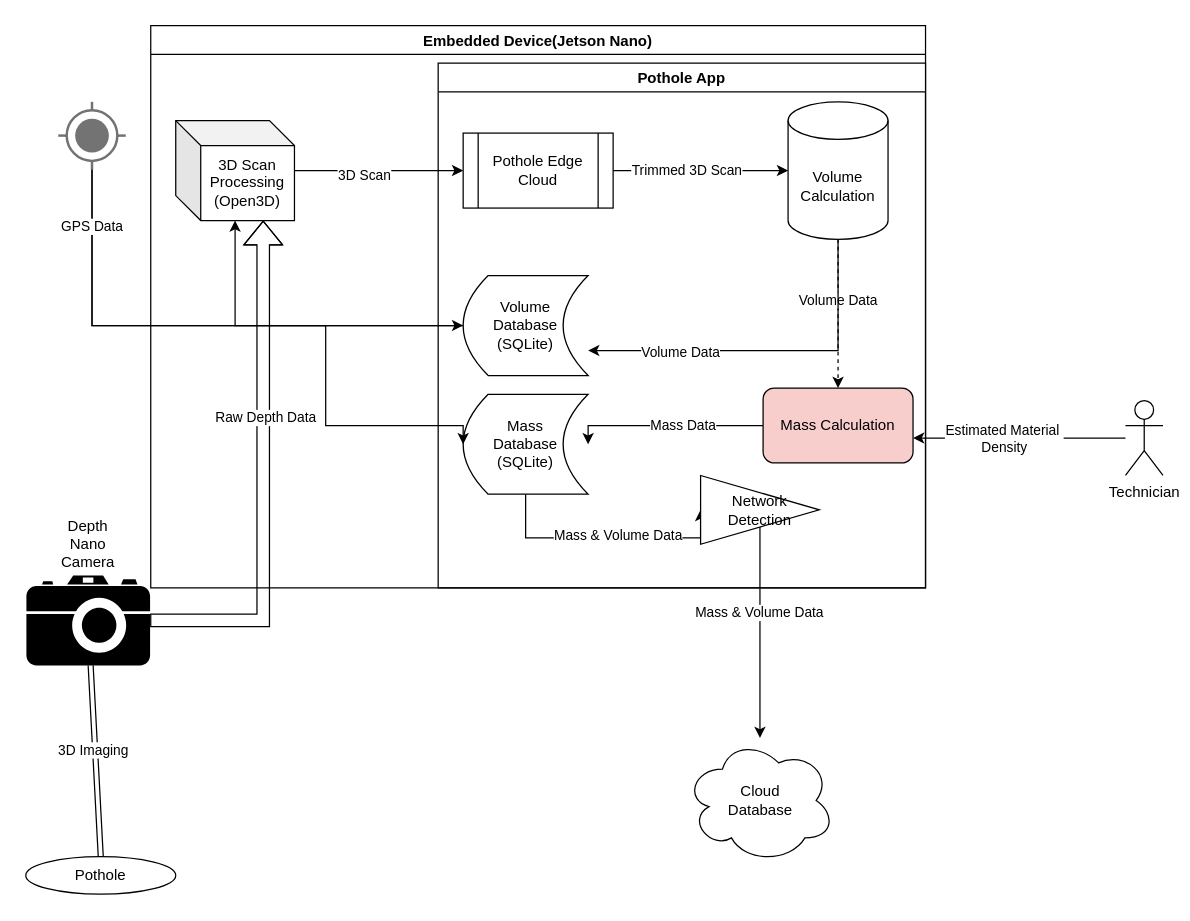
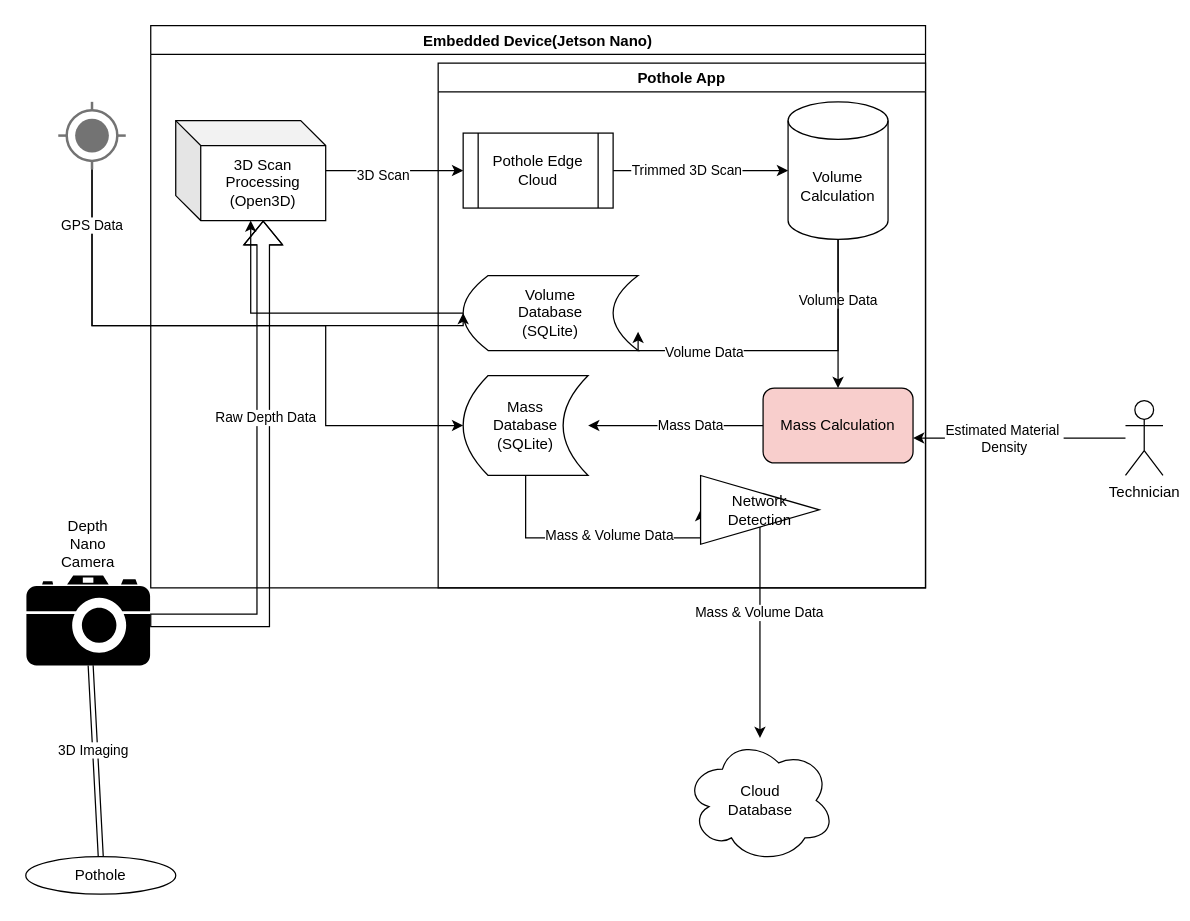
  <mxCell id="0" />
  <mxCell id="1" parent="0" />
  <mxCell id="2" value="Pothole" style="ellipse;whiteSpace=wrap;html=1;" parent="1" vertex="1"><mxGeometry x="20" y="685" width="120" height="30" as="geometry" /></mxCell>
  <mxCell id="3" style="rounded=0;orthogonalLoop=1;jettySize=auto;html=1;entryX=0.5;entryY=0;entryDx=0;entryDy=0;shape=link;elbow=vertical;" parent="1" source="7" target="2" edge="1"><mxGeometry relative="1" as="geometry" /></mxCell>
  <mxCell id="4" value="3D Imaging" style="edgeLabel;html=1;align=center;verticalAlign=middle;resizable=0;points=[];" parent="3" vertex="1" connectable="0"><mxGeometry x="-0.119" y="-2" relative="1" as="geometry"><mxPoint as="offset" /></mxGeometry></mxCell>
  <mxCell id="5" style="edgeStyle=orthogonalEdgeStyle;rounded=0;orthogonalLoop=1;jettySize=auto;html=1;entryX=0;entryY=0;entryDx=70;entryDy=80;entryPerimeter=0;elbow=vertical;shape=flexArrow;" parent="1" source="7" target="11" edge="1"><mxGeometry relative="1" as="geometry" /></mxCell>
  <mxCell id="6" value="Raw Depth Data" style="edgeLabel;html=1;align=center;verticalAlign=middle;resizable=0;points=[];" parent="5" vertex="1" connectable="0"><mxGeometry x="0.232" y="-1" relative="1" as="geometry"><mxPoint as="offset" /></mxGeometry></mxCell>
  <mxCell id="7" value="" style="shape=mxgraph.signs.tech.camera_2;html=1;pointerEvents=1;fillColor=#000000;strokeColor=none;verticalLabelPosition=bottom;verticalAlign=top;align=center;" parent="1" vertex="1"><mxGeometry x="20.5" y="460" width="99" height="72" as="geometry" /></mxCell>
  <mxCell id="8" value="Depth Nano Camera" style="text;html=1;strokeColor=none;fillColor=none;align=center;verticalAlign=middle;whiteSpace=wrap;rounded=0;" parent="1" vertex="1"><mxGeometry x="40" y="420" width="60" height="30" as="geometry" /></mxCell>
  <mxCell id="9" style="edgeStyle=none;rounded=0;orthogonalLoop=1;jettySize=auto;html=1;entryX=0;entryY=0.5;entryDx=0;entryDy=0;elbow=vertical;" parent="1" source="11" target="14" edge="1"><mxGeometry relative="1" as="geometry"><Array as="points" /></mxGeometry></mxCell>
  <mxCell id="10" value="3D Scan" style="edgeLabel;html=1;align=center;verticalAlign=middle;resizable=0;points=[];" parent="9" vertex="1" connectable="0"><mxGeometry x="-0.182" y="-3" relative="1" as="geometry"><mxPoint as="offset" /></mxGeometry></mxCell>
- <mxCell id="11" value="3D Scan Processing&lt;br&gt;(Open3D)" style="shape=cube;whiteSpace=wrap;html=1;boundedLbl=1;backgroundOutline=1;darkOpacity=0.05;darkOpacity2=0.1;" parent="1" vertex="1"><mxGeometry x="140" y="96" width="95" height="80" as="geometry" /></mxCell>
+ <mxCell id="11" value="3D Scan Processing&lt;br&gt;(Open3D)" style="shape=cube;whiteSpace=wrap;html=1;boundedLbl=1;backgroundOutline=1;darkOpacity=0.05;darkOpacity2=0.1;" parent="1" vertex="1"><mxGeometry x="140" y="96" width="120" height="80" as="geometry" /></mxCell>
  <mxCell id="12" style="edgeStyle=none;rounded=0;orthogonalLoop=1;jettySize=auto;html=1;elbow=vertical;" parent="1" source="14" target="19" edge="1"><mxGeometry relative="1" as="geometry" /></mxCell>
  <mxCell id="13" value="Trimmed 3D Scan" style="edgeLabel;html=1;align=center;verticalAlign=middle;resizable=0;points=[];" parent="12" vertex="1" connectable="0"><mxGeometry x="-0.169" y="1" relative="1" as="geometry"><mxPoint as="offset" /></mxGeometry></mxCell>
  <mxCell id="14" value="Pothole Edge Cloud" style="shape=process;whiteSpace=wrap;html=1;backgroundOutline=1;" parent="1" vertex="1"><mxGeometry x="370" y="106" width="120" height="60" as="geometry" /></mxCell>
- <mxCell id="15" style="edgeStyle=orthogonalEdgeStyle;rounded=0;orthogonalLoop=1;jettySize=auto;html=1;entryX=0.5;entryY=0;entryDx=0;entryDy=0;elbow=vertical;dashed=1;" parent="1" source="19" target="23" edge="1"><mxGeometry relative="1" as="geometry" /></mxCell>
+ <mxCell id="15" style="edgeStyle=orthogonalEdgeStyle;rounded=0;orthogonalLoop=1;jettySize=auto;html=1;entryX=0.5;entryY=0;entryDx=0;entryDy=0;elbow=vertical;" parent="1" source="19" target="23" edge="1"><mxGeometry relative="1" as="geometry" /></mxCell>
  <mxCell id="16" value="Volume Data" style="edgeLabel;html=1;align=center;verticalAlign=middle;resizable=0;points=[];" parent="15" vertex="1" connectable="0"><mxGeometry x="-0.197" y="-1" relative="1" as="geometry"><mxPoint as="offset" /></mxGeometry></mxCell>
  <mxCell id="17" style="edgeStyle=orthogonalEdgeStyle;rounded=0;orthogonalLoop=1;jettySize=auto;html=1;entryX=1;entryY=0.75;entryDx=0;entryDy=0;elbow=vertical;" parent="1" source="19" target="25" edge="1"><mxGeometry relative="1" as="geometry"><Array as="points"><mxPoint x="670" y="280" /></Array></mxGeometry></mxCell>
  <mxCell id="18" value="Volume Data" style="edgeLabel;html=1;align=center;verticalAlign=middle;resizable=0;points=[];" parent="17" vertex="1" connectable="0"><mxGeometry x="0.492" y="1" relative="1" as="geometry"><mxPoint as="offset" /></mxGeometry></mxCell>
  <mxCell id="19" value="Volume Calculation" style="shape=cylinder3;whiteSpace=wrap;html=1;boundedLbl=1;backgroundOutline=1;size=15;" parent="1" vertex="1"><mxGeometry x="630" y="81" width="80" height="110" as="geometry" /></mxCell>
  <mxCell id="20" value="Embedded Device(Jetson Nano)" style="swimlane;" parent="1" vertex="1"><mxGeometry x="120" y="20" width="620" height="450" as="geometry" /></mxCell>
  <mxCell id="21" style="edgeStyle=orthogonalEdgeStyle;rounded=0;orthogonalLoop=1;jettySize=auto;html=1;entryX=1;entryY=0.5;entryDx=0;entryDy=0;elbow=vertical;" parent="20" source="23" target="28" edge="1"><mxGeometry relative="1" as="geometry"><Array as="points"><mxPoint x="430" y="320" /><mxPoint x="430" y="320" /></Array></mxGeometry></mxCell>
  <mxCell id="22" value="Mass Data" style="edgeLabel;html=1;align=center;verticalAlign=middle;resizable=0;points=[];" parent="21" vertex="1" connectable="0"><mxGeometry x="-0.158" y="-1" relative="1" as="geometry"><mxPoint as="offset" /></mxGeometry></mxCell>
  <mxCell id="23" value="Mass Calculation" style="rounded=1;whiteSpace=wrap;html=1;fillColor=#f8cecc;" parent="20" vertex="1"><mxGeometry x="490" y="290" width="120" height="60" as="geometry" /></mxCell>
  <mxCell id="24" value="" style="edgeStyle=orthogonalEdgeStyle;rounded=0;orthogonalLoop=1;jettySize=auto;html=1;" edge="1" parent="20" source="25" target="11"><mxGeometry relative="1" as="geometry" /></mxCell>
- <mxCell id="25" value="Volume &lt;br&gt;Database&lt;br&gt;(SQLite)" style="shape=dataStorage;whiteSpace=wrap;html=1;fixedSize=1;" parent="20" vertex="1"><mxGeometry x="250" y="200" width="100" height="80" as="geometry" /></mxCell>
+ <mxCell id="25" value="Volume &lt;br&gt;Database&lt;br&gt;(SQLite)" style="shape=dataStorage;whiteSpace=wrap;html=1;fixedSize=1;" parent="20" vertex="1"><mxGeometry x="250" y="200" width="140" height="60" as="geometry" /></mxCell>
  <mxCell id="26" style="edgeStyle=orthogonalEdgeStyle;rounded=0;orthogonalLoop=1;jettySize=auto;html=1;entryX=0;entryY=0.5;entryDx=0;entryDy=0;" edge="1" parent="20" source="28" target="30"><mxGeometry relative="1" as="geometry"><Array as="points"><mxPoint x="300" y="410" /></Array></mxGeometry></mxCell>
  <mxCell id="27" value="Mass &amp;amp; Volume Data" style="edgeLabel;html=1;align=center;verticalAlign=middle;resizable=0;points=[];" vertex="1" connectable="0" parent="26"><mxGeometry x="0.089" y="3" relative="1" as="geometry"><mxPoint as="offset" /></mxGeometry></mxCell>
- <mxCell id="28" value="Mass&lt;br&gt;Database&lt;br&gt;(SQLite)" style="shape=dataStorage;whiteSpace=wrap;html=1;fixedSize=1;" parent="20" vertex="1"><mxGeometry x="250" y="295" width="100" height="80" as="geometry" /></mxCell>
+ <mxCell id="28" value="Mass&lt;br&gt;Database&lt;br&gt;(SQLite)" style="shape=dataStorage;whiteSpace=wrap;html=1;fixedSize=1;" parent="20" vertex="1"><mxGeometry x="250" y="280" width="100" height="80" as="geometry" /></mxCell>
  <mxCell id="29" value="Pothole App" style="swimlane;" vertex="1" parent="20"><mxGeometry x="230" y="30" width="390" height="420" as="geometry" /></mxCell>
  <mxCell id="30" value="Network&lt;br&gt;Detection" style="triangle;whiteSpace=wrap;html=1;" vertex="1" parent="29"><mxGeometry x="210" y="330" width="95" height="55" as="geometry" /></mxCell>
  <mxCell id="31" style="edgeStyle=orthogonalEdgeStyle;rounded=0;orthogonalLoop=1;jettySize=auto;html=1;elbow=vertical;" parent="1" source="33" edge="1"><mxGeometry relative="1" as="geometry"><mxPoint x="730" y="350" as="targetPoint" /></mxGeometry></mxCell>
  <mxCell id="32" value="Estimated Material&amp;nbsp;&lt;br&gt;Density" style="edgeLabel;html=1;align=center;verticalAlign=middle;resizable=0;points=[];" parent="31" vertex="1" connectable="0"><mxGeometry x="0.153" relative="1" as="geometry"><mxPoint as="offset" /></mxGeometry></mxCell>
  <mxCell id="33" value="Technician" style="shape=umlActor;verticalLabelPosition=bottom;verticalAlign=top;html=1;outlineConnect=0;rotation=0;" parent="1" vertex="1"><mxGeometry x="900" y="320" width="30" height="60" as="geometry" /></mxCell>
  <mxCell id="34" style="edgeStyle=orthogonalEdgeStyle;rounded=0;orthogonalLoop=1;jettySize=auto;html=1;entryX=0;entryY=0.5;entryDx=0;entryDy=0;elbow=vertical;" parent="1" source="37" target="25" edge="1"><mxGeometry relative="1" as="geometry"><Array as="points"><mxPoint x="73" y="260" /></Array></mxGeometry></mxCell>
  <mxCell id="35" style="edgeStyle=orthogonalEdgeStyle;rounded=0;orthogonalLoop=1;jettySize=auto;html=1;entryX=0;entryY=0.5;entryDx=0;entryDy=0;elbow=vertical;" parent="1" source="37" target="28" edge="1"><mxGeometry relative="1" as="geometry"><Array as="points"><mxPoint x="73" y="260" /><mxPoint x="260" y="260" /><mxPoint x="260" y="340" /></Array></mxGeometry></mxCell>
  <mxCell id="36" value="GPS Data" style="edgeLabel;html=1;align=center;verticalAlign=middle;resizable=0;points=[];" parent="35" vertex="1" connectable="0"><mxGeometry x="-0.825" y="-1" relative="1" as="geometry"><mxPoint as="offset" /></mxGeometry></mxCell>
  <mxCell id="37" value="" style="dashed=0;aspect=fixed;verticalLabelPosition=bottom;verticalAlign=top;align=center;shape=mxgraph.gmdl.gps;strokeColor=#737373;fillColor=#737373;shadow=0;strokeWidth=2;sketch=0;" parent="1" vertex="1"><mxGeometry x="46" y="81" width="54" height="54" as="geometry" /></mxCell>
  <mxCell id="38" value="Cloud &lt;br&gt;Database" style="ellipse;shape=cloud;whiteSpace=wrap;html=1;" vertex="1" parent="1"><mxGeometry x="547.5" y="590" width="120" height="100" as="geometry" /></mxCell>
  <mxCell id="39" style="edgeStyle=orthogonalEdgeStyle;rounded=0;orthogonalLoop=1;jettySize=auto;html=1;" edge="1" parent="1" source="30" target="38"><mxGeometry relative="1" as="geometry" /></mxCell>
  <mxCell id="40" value="Mass &amp;amp; Volume Data" style="edgeLabel;html=1;align=center;verticalAlign=middle;resizable=0;points=[];" vertex="1" connectable="0" parent="39"><mxGeometry x="-0.182" y="-1" relative="1" as="geometry"><mxPoint y="-1" as="offset" /></mxGeometry></mxCell>
